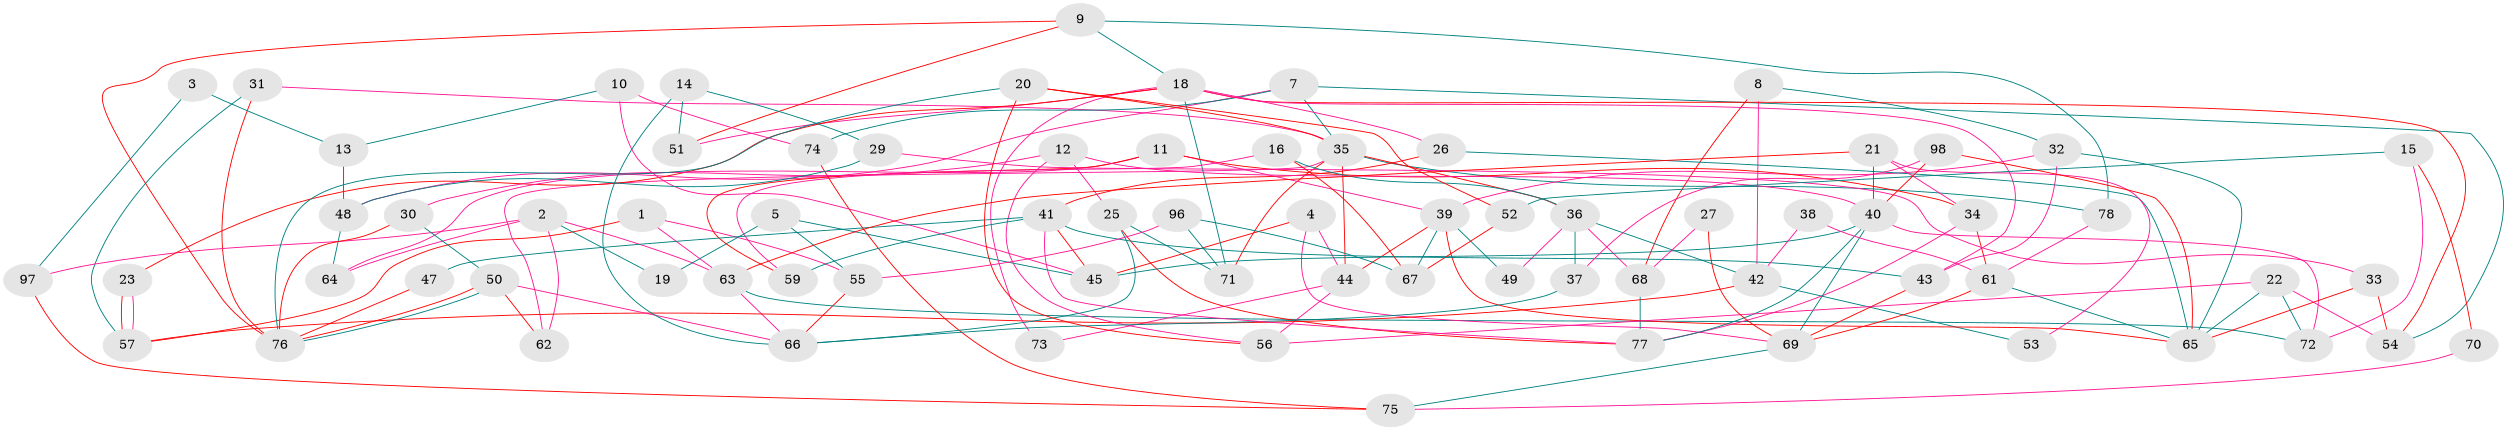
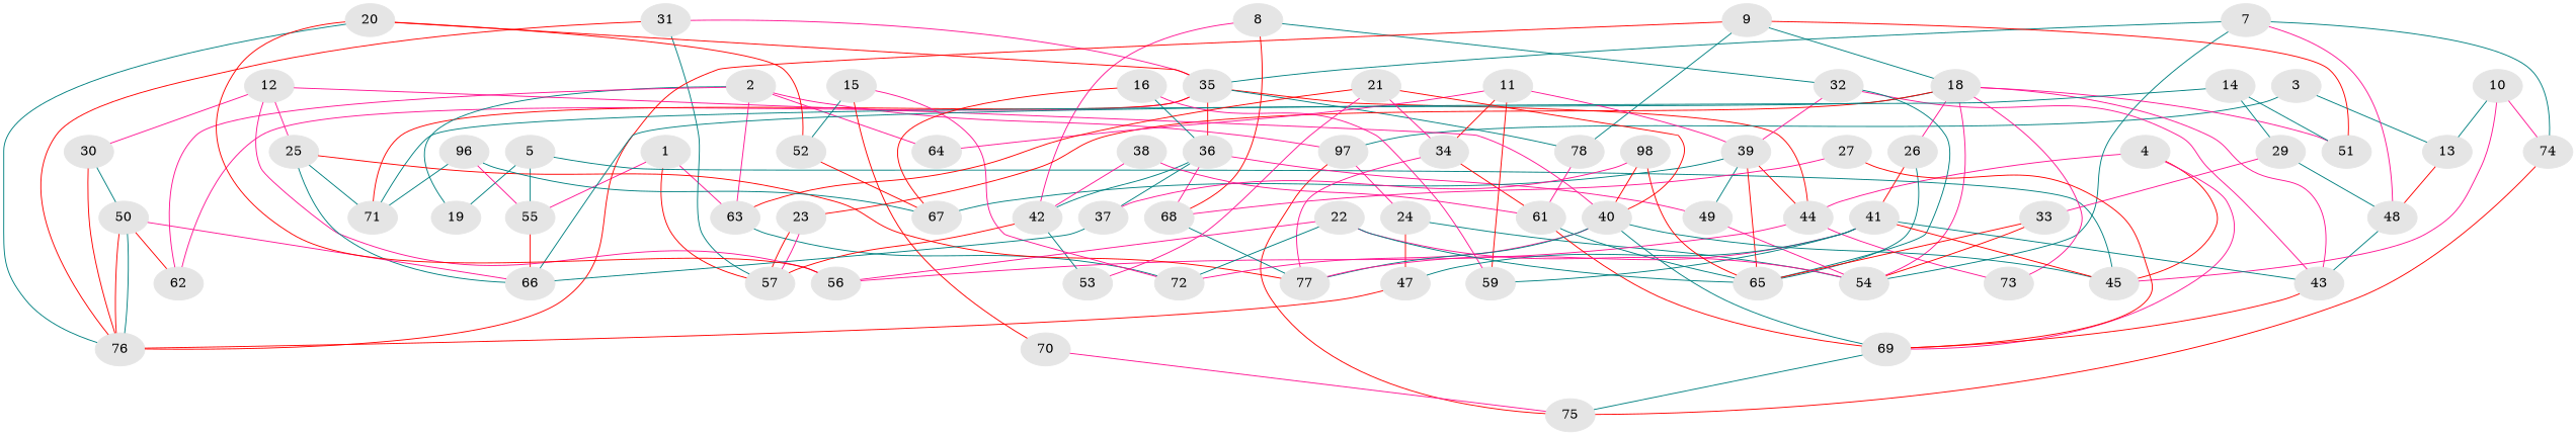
  graph {
    node [color=gray90 style=filled]
    edge [color=deeppink]
    1
    55
    57
    63
    31
    35
    76
    66
    72
    2
    n11 [label=97]
    19
    62
    64
    75
+   24
    3
    13
    48
    4
    44
    45
    69
    56
    73
    5
    7
    54
    74
    8
    32
    42
    68
    n34 [label=78]
    36
    71
    39
    43
    65
    53
    77
    9
    18
    51
    23
    26
    61
    10
    11
    34
    59
    67
    49
    12
    25
    30
    40
    50
    14
    29
    33
    15
    52
    70
    16
    37
    47
    41
    20
    21
    22
    27
    n73 [label=98]
    38
    n75 [label=96]
    1 -- 55
    1 -- 57 [color=red]
    1 -- 63
    55 -- 66 [color=red]
-   63 -- 66
    63 -- 72 [color=teal]
    31 -- 57 [color=teal]
    31 -- 35
    31 -- 76 [color=red]
    35 -- 62
    35 -- 44 [color=red]
    35 -- n34 [color=teal]
    35 -- 36 [color=red]
    35 -- 71 [color=red]
    2 -- 63
    2 -- n11
    2 -- 19 [color=teal]
    2 -- 62
    2 -- 64
    n11 -- 75 [color=red]
+   n11 -- 24
+   24 -- 54 [color=teal]
+   24 -- 47 [color=red]
    3 -- n11 [color=teal]
    3 -- 13 [color=teal]
    13 -- 48 [color=red]
-   48 -- 64 [color=teal]
+   48 -- 43 [color=teal]
    4 -- 44
    4 -- 45 [color=red]
    4 -- 69
    44 -- 56
    44 -- 73
    69 -- 75 [color=teal]
    5 -- 55 [color=teal]
    5 -- 19 [color=teal]
    5 -- 45 [color=teal]
    7 -- 35 [color=teal]
    7 -- 48
    7 -- 54 [color=teal]
    7 -- 74 [color=teal]
    74 -- 75 [color=red]
    8 -- 32 [color=teal]
    8 -- 42
    8 -- 68 [color=red]
    32 -- 39
    32 -- 43
    32 -- 65 [color=teal]
    42 -- 57 [color=red]
    42 -- 53 [color=teal]
    68 -- 77 [color=teal]
    n34 -- 61
    36 -- 42 [color=teal]
    36 -- 68
    36 -- 49
    36 -- 37 [color=teal]
    39 -- 44 [color=red]
    39 -- 65 [color=red]
    39 -- 67 [color=teal]
    39 -- 49 [color=teal]
    43 -- 69 [color=red]
    9 -- 76 [color=red]
    9 -- n34 [color=teal]
    9 -- 18 [color=teal]
    9 -- 51 [color=red]
    18 -- 73
-   18 -- 54 [color=red]
+   18 -- 54
    18 -- 71 [color=teal]
    18 -- 43
    18 -- 51
    18 -- 23 [color=red]
    18 -- 26
    23 -- 57 [color=red]
    23 -- 57
    26 -- 65 [color=teal]
    26 -- 41 [color=red]
    61 -- 69 [color=red]
    61 -- 65 [color=teal]
    10 -- 13 [color=teal]
    10 -- 45
    10 -- 74
    11 -- 64
    11 -- 39
    11 -- 34 [color=red]
    11 -- 59 [color=red]
    34 -- 77
    34 -- 61 [color=red]
+   49 -- 54
    12 -- 56
    12 -- 25
    12 -- 30
    12 -- 40
    25 -- 66 [color=teal]
    25 -- 71 [color=teal]
    25 -- 77 [color=red]
    30 -- 76 [color=red]
    30 -- 50 [color=teal]
    40 -- 72
    40 -- 45 [color=teal]
    40 -- 69 [color=teal]
    40 -- 77 [color=teal]
    50 -- 76 [color=red]
    50 -- 76 [color=teal]
    50 -- 66
    50 -- 62 [color=red]
    14 -- 66 [color=teal]
    14 -- 51 [color=teal]
    14 -- 29 [color=teal]
    29 -- 48 [color=teal]
    29 -- 33
    33 -- 54 [color=red]
    33 -- 65 [color=red]
    15 -- 72
    15 -- 52 [color=teal]
    15 -- 70 [color=red]
    52 -- 67 [color=red]
    70 -- 75
    16 -- 36 [color=teal]
    16 -- 59
    16 -- 67 [color=red]
    37 -- 66 [color=teal]
    47 -- 76 [color=red]
    41 -- 45 [color=red]
    41 -- 43 [color=teal]
    41 -- 77
    41 -- 59 [color=teal]
    41 -- 47 [color=teal]
    20 -- 35 [color=red]
    20 -- 76 [color=teal]
    20 -- 56 [color=red]
    20 -- 52 [color=red]
    21 -- 63 [color=red]
    21 -- 53
    21 -- 34
    21 -- 40 [color=red]
    22 -- 72 [color=teal]
    22 -- 56
    22 -- 54
    22 -- 65 [color=teal]
    27 -- 69 [color=red]
    27 -- 68
    n73 -- 65 [color=red]
    n73 -- 40 [color=red]
    n73 -- 37
    38 -- 42
    38 -- 61
    n75 -- 55
    n75 -- 71 [color=teal]
    n75 -- 67 [color=teal]
  }
